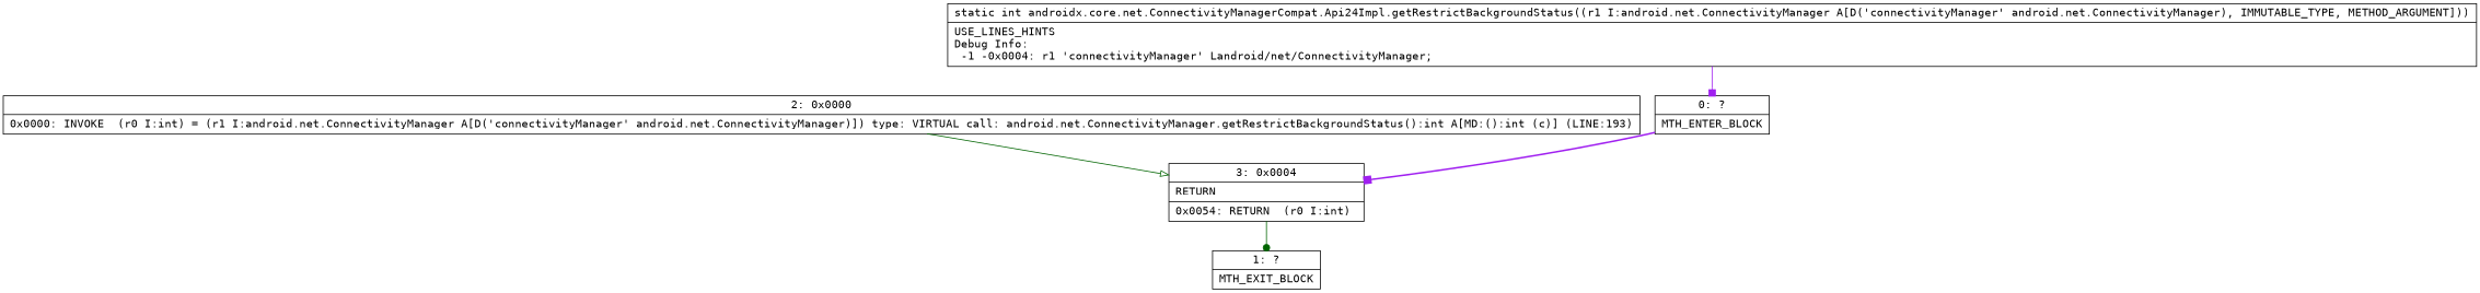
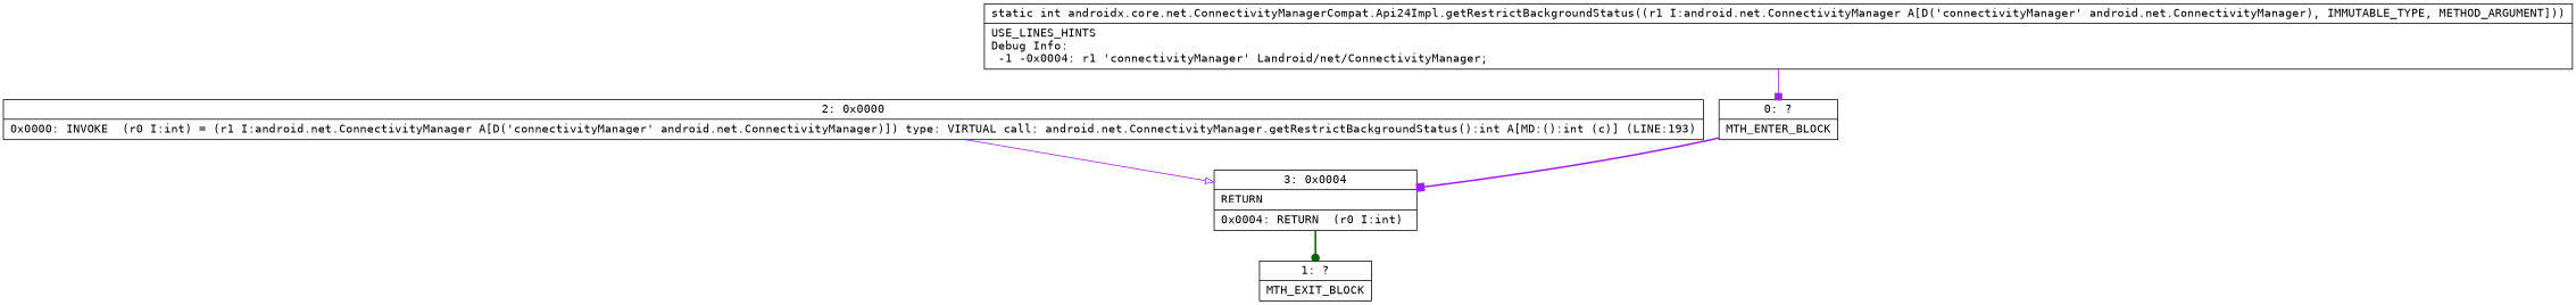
  digraph {
    fontname="DejaVu Sans Mono"
    node [fontname="DejaVu Sans Mono" shape=record]
    edge [arrowhead=box color=purple fontname="DejaVu Sans Mono" style=bold]
    n1 [label="{0\:\ ?|MTH_ENTER_BLOCK\l}"]
-   n2 [label="{3\:\ 0x0004|RETURN\l|0x0054: RETURN  (r0 I:int) \l}"]
+   n2 [label="{3\:\ 0x0004|RETURN\l|0x0004: RETURN  (r0 I:int) \l}"]
    n3 [label="{2\:\ 0x0000|0x0000: INVOKE  (r0 I:int) = (r1 I:android.net.ConnectivityManager A[D('connectivityManager' android.net.ConnectivityManager)]) type: VIRTUAL call: android.net.ConnectivityManager.getRestrictBackgroundStatus():int A[MD:():int (c)] (LINE:193)\l}"]
    n4 [label="{1\:\ ?|MTH_EXIT_BLOCK\l}"]
    n5 [label="{static int androidx.core.net.ConnectivityManagerCompat.Api24Impl.getRestrictBackgroundStatus((r1 I:android.net.ConnectivityManager A[D('connectivityManager' android.net.ConnectivityManager), IMMUTABLE_TYPE, METHOD_ARGUMENT]))  | USE_LINES_HINTS\lDebug Info:\l  \-1 \-0x0004: r1 'connectivityManager' Landroid\/net\/ConnectivityManager;\l}"]
    n1 -> n2
-   n2 -> n4 [arrowhead=dot color=darkgreen style=solid]
-   n3 -> n2 [arrowhead=onormal color=darkgreen style=solid]
+   n2 -> n4 [arrowhead=dot color=darkgreen]
+   n3 -> n2 [arrowhead=onormal style=solid]
    n5 -> n1 [style=solid]
  }
